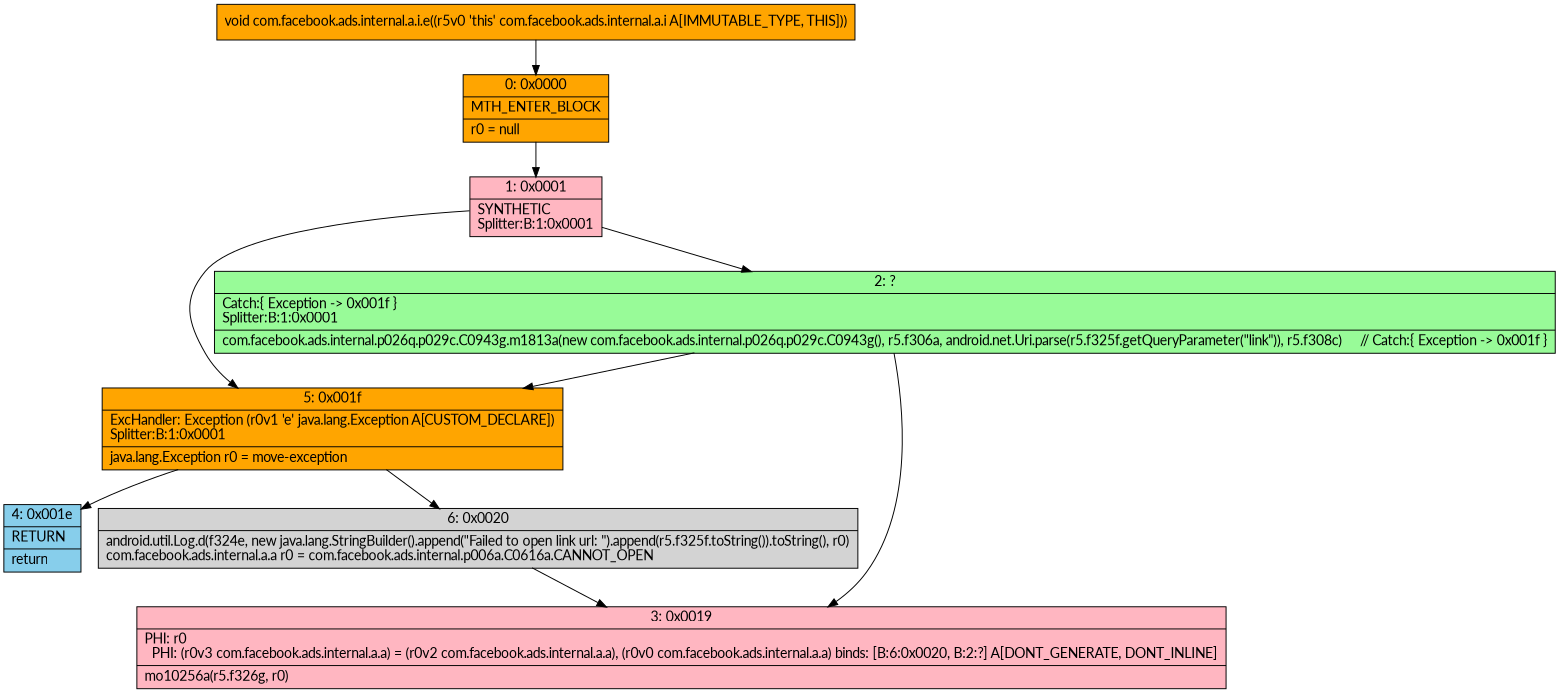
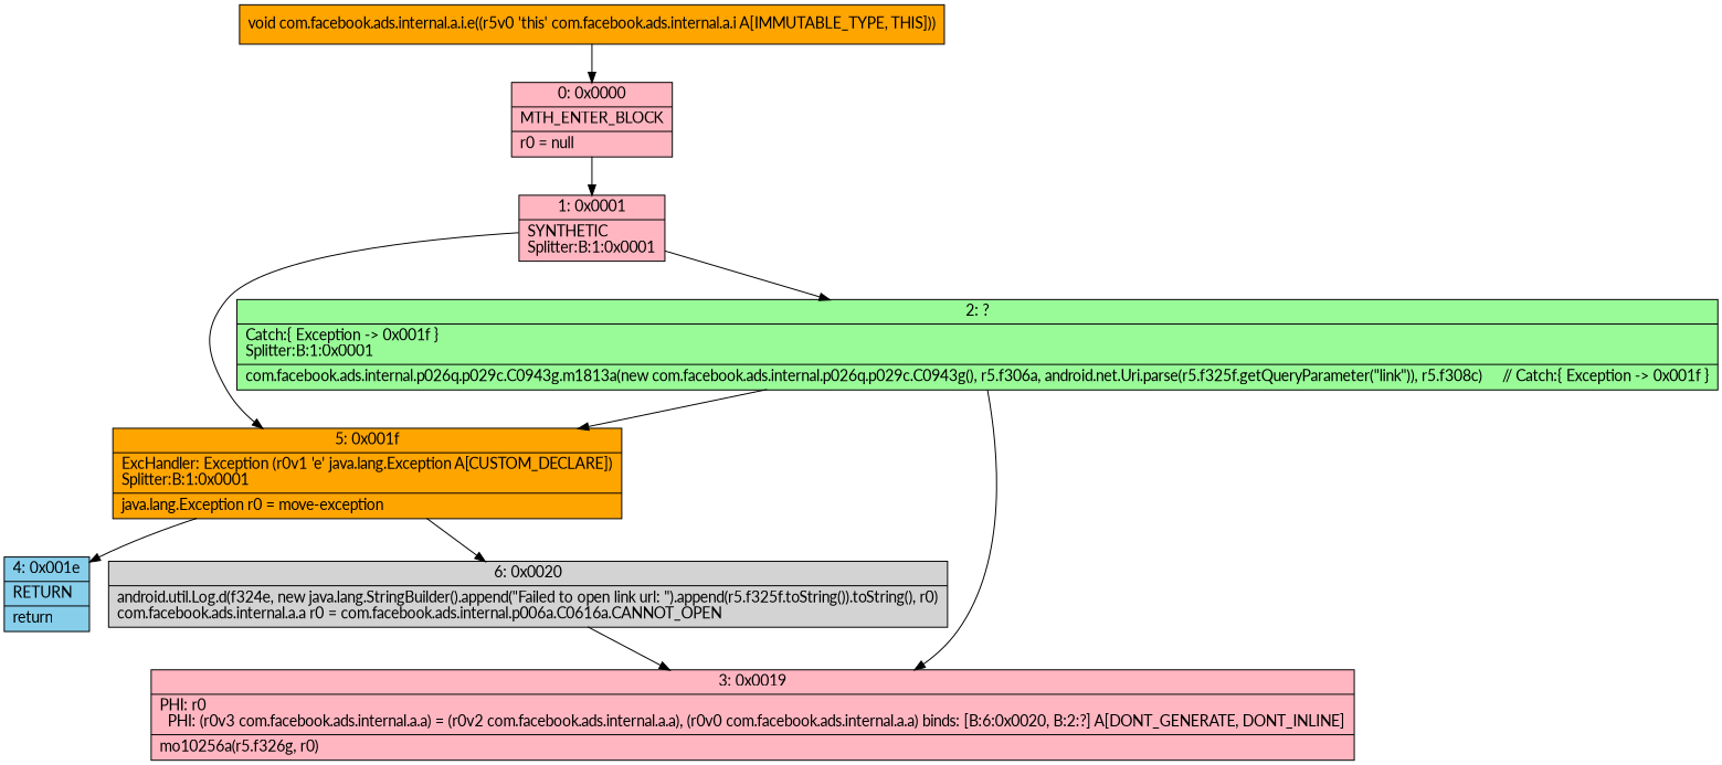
  digraph {
    fontname=Lato
    node [fillcolor=orange fontname=Lato shape=record style=filled]
    edge [fontname=Lato]
-   n1 [label="{0\:\ 0x0000|MTH_ENTER_BLOCK\l|r0 = null\l}"]
+   n1 [fillcolor=lightpink label="{0\:\ 0x0000|MTH_ENTER_BLOCK\l|r0 = null\l}"]
    n2 [fillcolor=lightpink label="{1\:\ 0x0001|SYNTHETIC\lSplitter:B:1:0x0001\l}"]
    n3 [fillcolor=palegreen label="{2\:\ ?|Catch:\{ Exception \-\> 0x001f \}\lSplitter:B:1:0x0001\l|com.facebook.ads.internal.p026q.p029c.C0943g.m1813a(new com.facebook.ads.internal.p026q.p029c.C0943g(), r5.f306a, android.net.Uri.parse(r5.f325f.getQueryParameter(\"link\")), r5.f308c)     \/\/ Catch:\{ Exception \-\> 0x001f \}\l}"]
    n4 [label="{5\:\ 0x001f|ExcHandler: Exception (r0v1 'e' java.lang.Exception A[CUSTOM_DECLARE])\lSplitter:B:1:0x0001\l|java.lang.Exception r0 = move\-exception\l}"]
    n5 [fillcolor=lightpink label="{3\:\ 0x0019|PHI: r0 \l  PHI: (r0v3 com.facebook.ads.internal.a.a) = (r0v2 com.facebook.ads.internal.a.a), (r0v0 com.facebook.ads.internal.a.a) binds: [B:6:0x0020, B:2:?] A[DONT_GENERATE, DONT_INLINE]\l|mo10256a(r5.f326g, r0)\l}"]
    n6 [fillcolor=skyblue label="{4\:\ 0x001e|RETURN\l|return\l}"]
    n7 [fillcolor=lightgrey label="{6\:\ 0x0020|android.util.Log.d(f324e, new java.lang.StringBuilder().append(\"Failed to open link url: \").append(r5.f325f.toString()).toString(), r0)\lcom.facebook.ads.internal.a.a r0 = com.facebook.ads.internal.p006a.C0616a.CANNOT_OPEN\l}"]
    n8 [label="{void com.facebook.ads.internal.a.i.e((r5v0 'this' com.facebook.ads.internal.a.i A[IMMUTABLE_TYPE, THIS])) }"]
    n1 -> n2
    n2 -> n3
    n2 -> n4
    n3 -> n4
    n3 -> n5
    n4 -> n6
    n4 -> n7
    n7 -> n5
    n8 -> n1
  }
